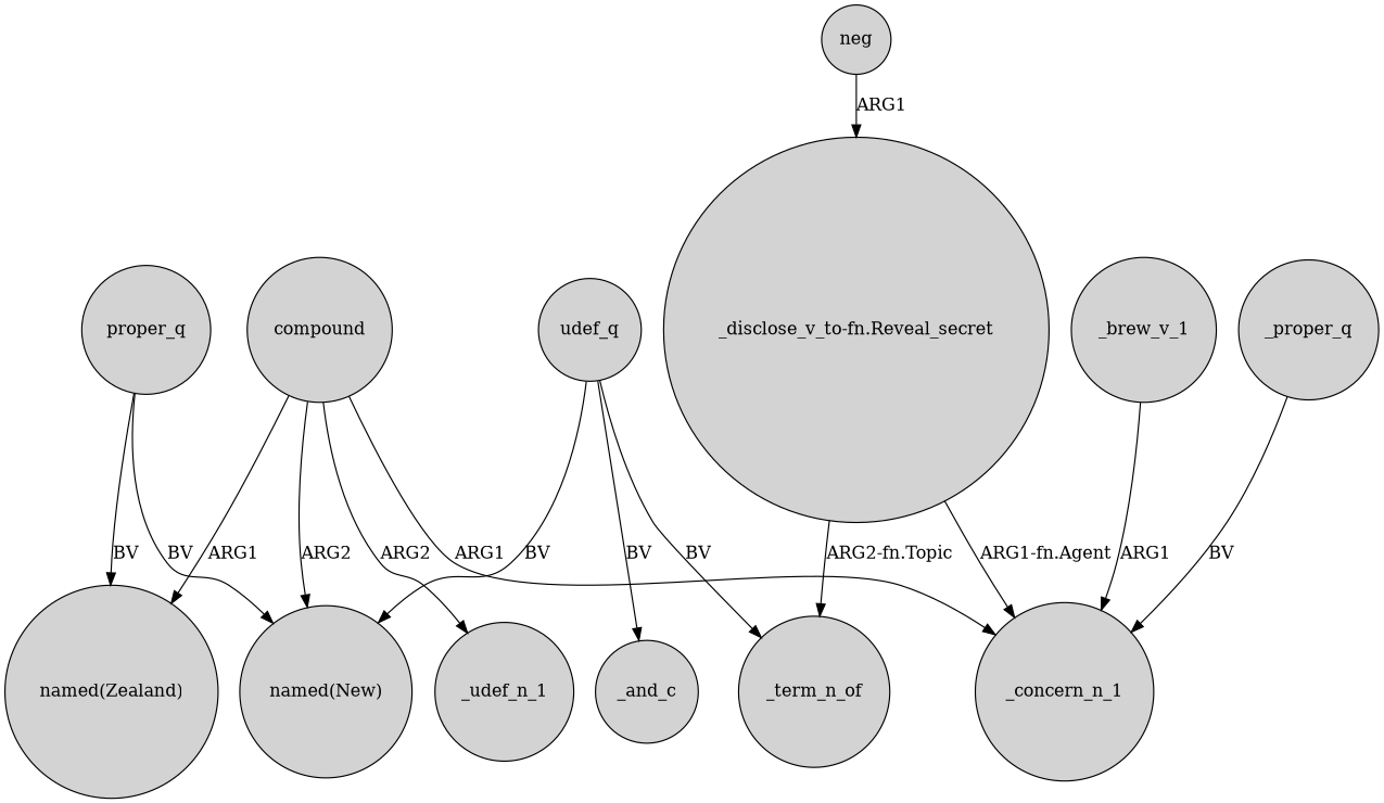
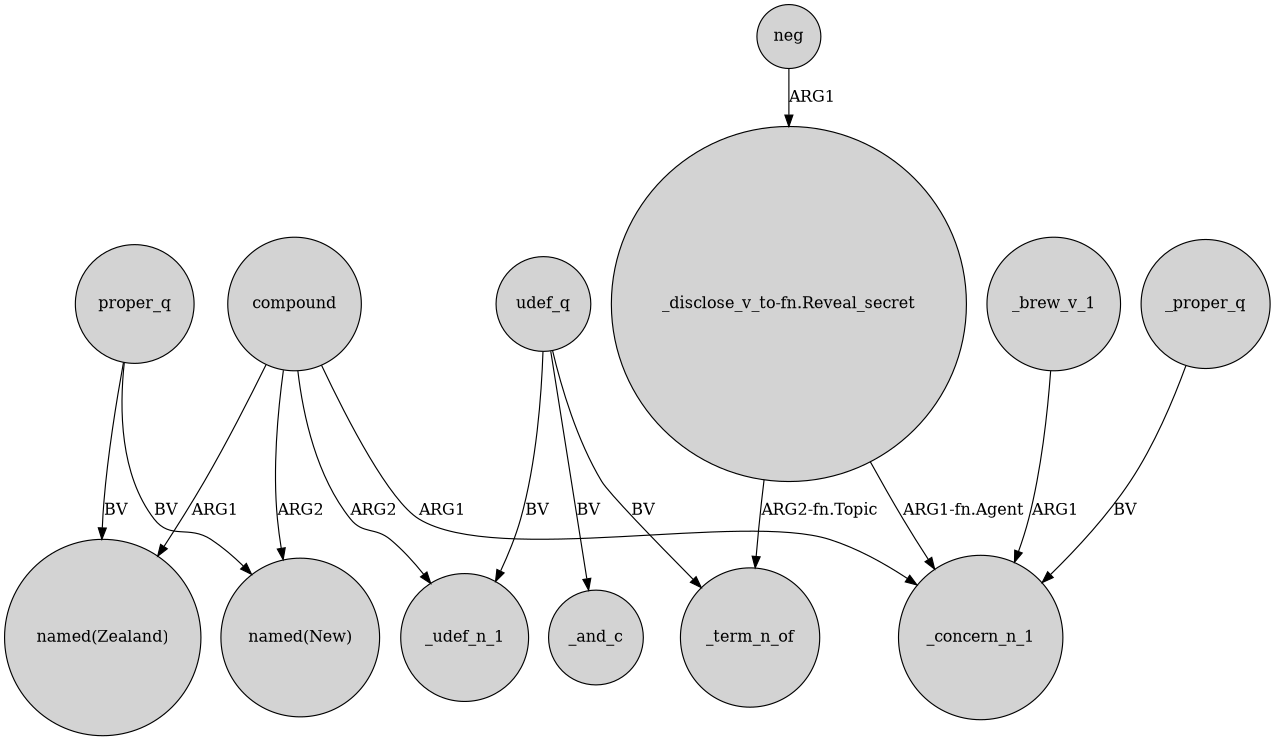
  digraph {
    node [shape=circle style=filled]
    compound
    "named(Zealand)"
    n3 [label=_udef_n_1]
    "named(New)"
    _concern_n_1
    proper_q
    udef_q
    _term_n_of
    _and_c
    neg
    "_disclose_v_to-fn.Reveal_secret"
    _brew_v_1
    n13 [label=_proper_q]
    compound -> "named(Zealand)" [label=ARG1]
    compound -> n3 [label=ARG2]
    compound -> "named(New)" [label=ARG2]
    compound -> _concern_n_1 [label=ARG1]
    proper_q -> "named(Zealand)" [label=BV]
    proper_q -> "named(New)" [label=BV]
-   udef_q -> "named(New)" [label=BV]
+   udef_q -> n3 [label=BV]
    udef_q -> _term_n_of [label=BV]
    udef_q -> _and_c [label=BV]
    neg -> "_disclose_v_to-fn.Reveal_secret" [label=ARG1]
    "_disclose_v_to-fn.Reveal_secret" -> _concern_n_1 [label="ARG1-fn.Agent"]
    "_disclose_v_to-fn.Reveal_secret" -> _term_n_of [label="ARG2-fn.Topic"]
    _brew_v_1 -> _concern_n_1 [label=ARG1]
    n13 -> _concern_n_1 [label=BV]
  }
